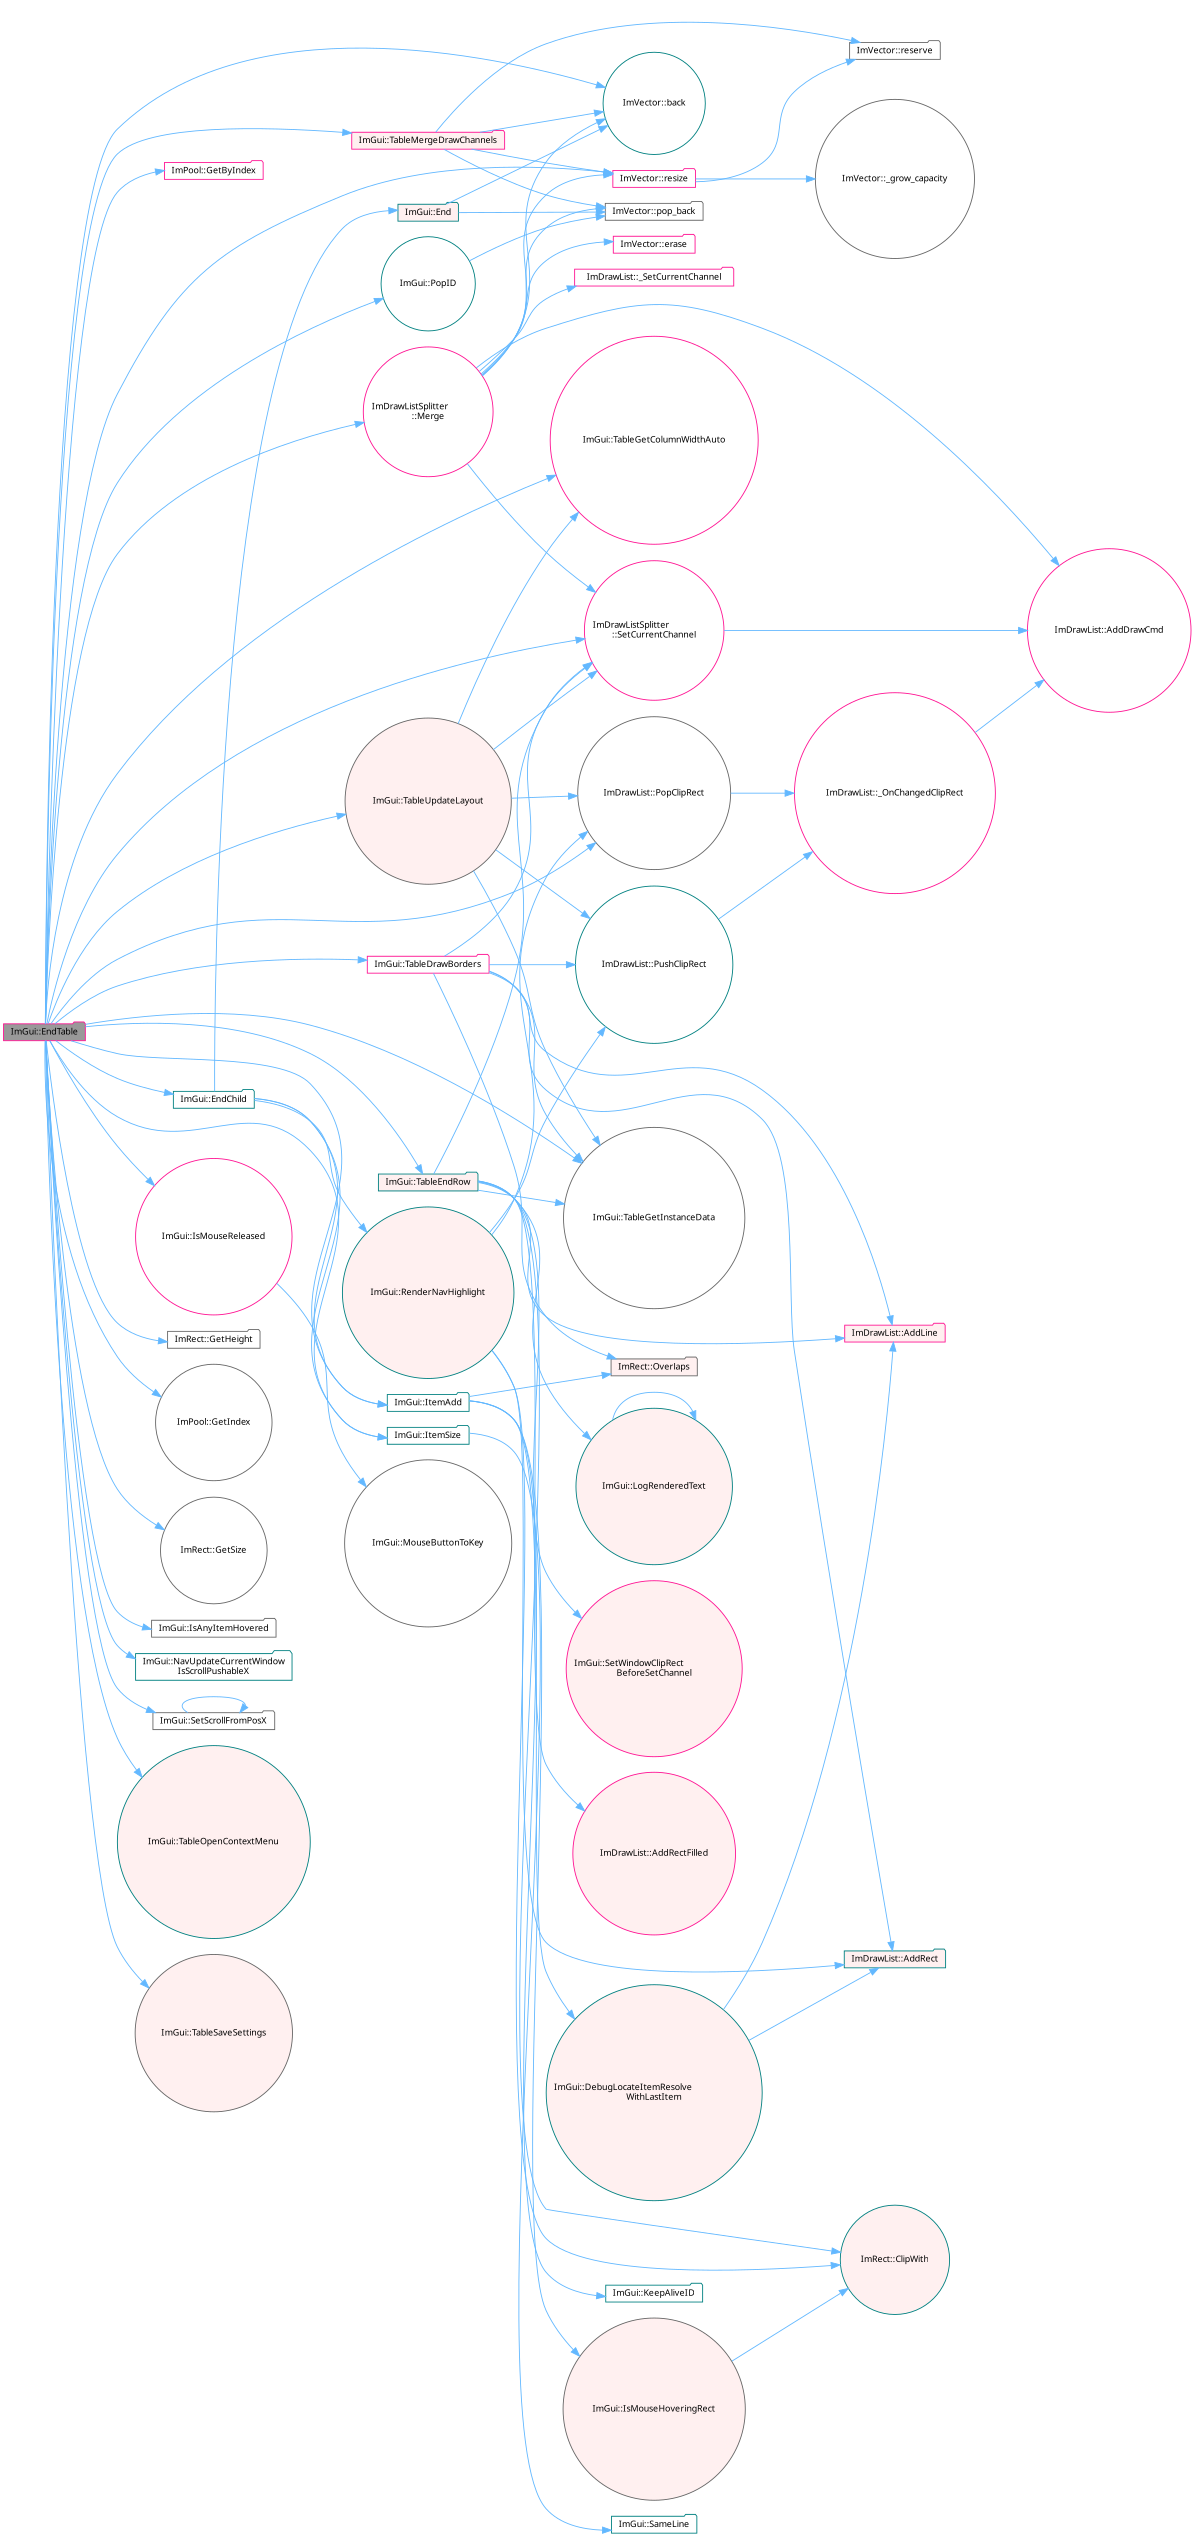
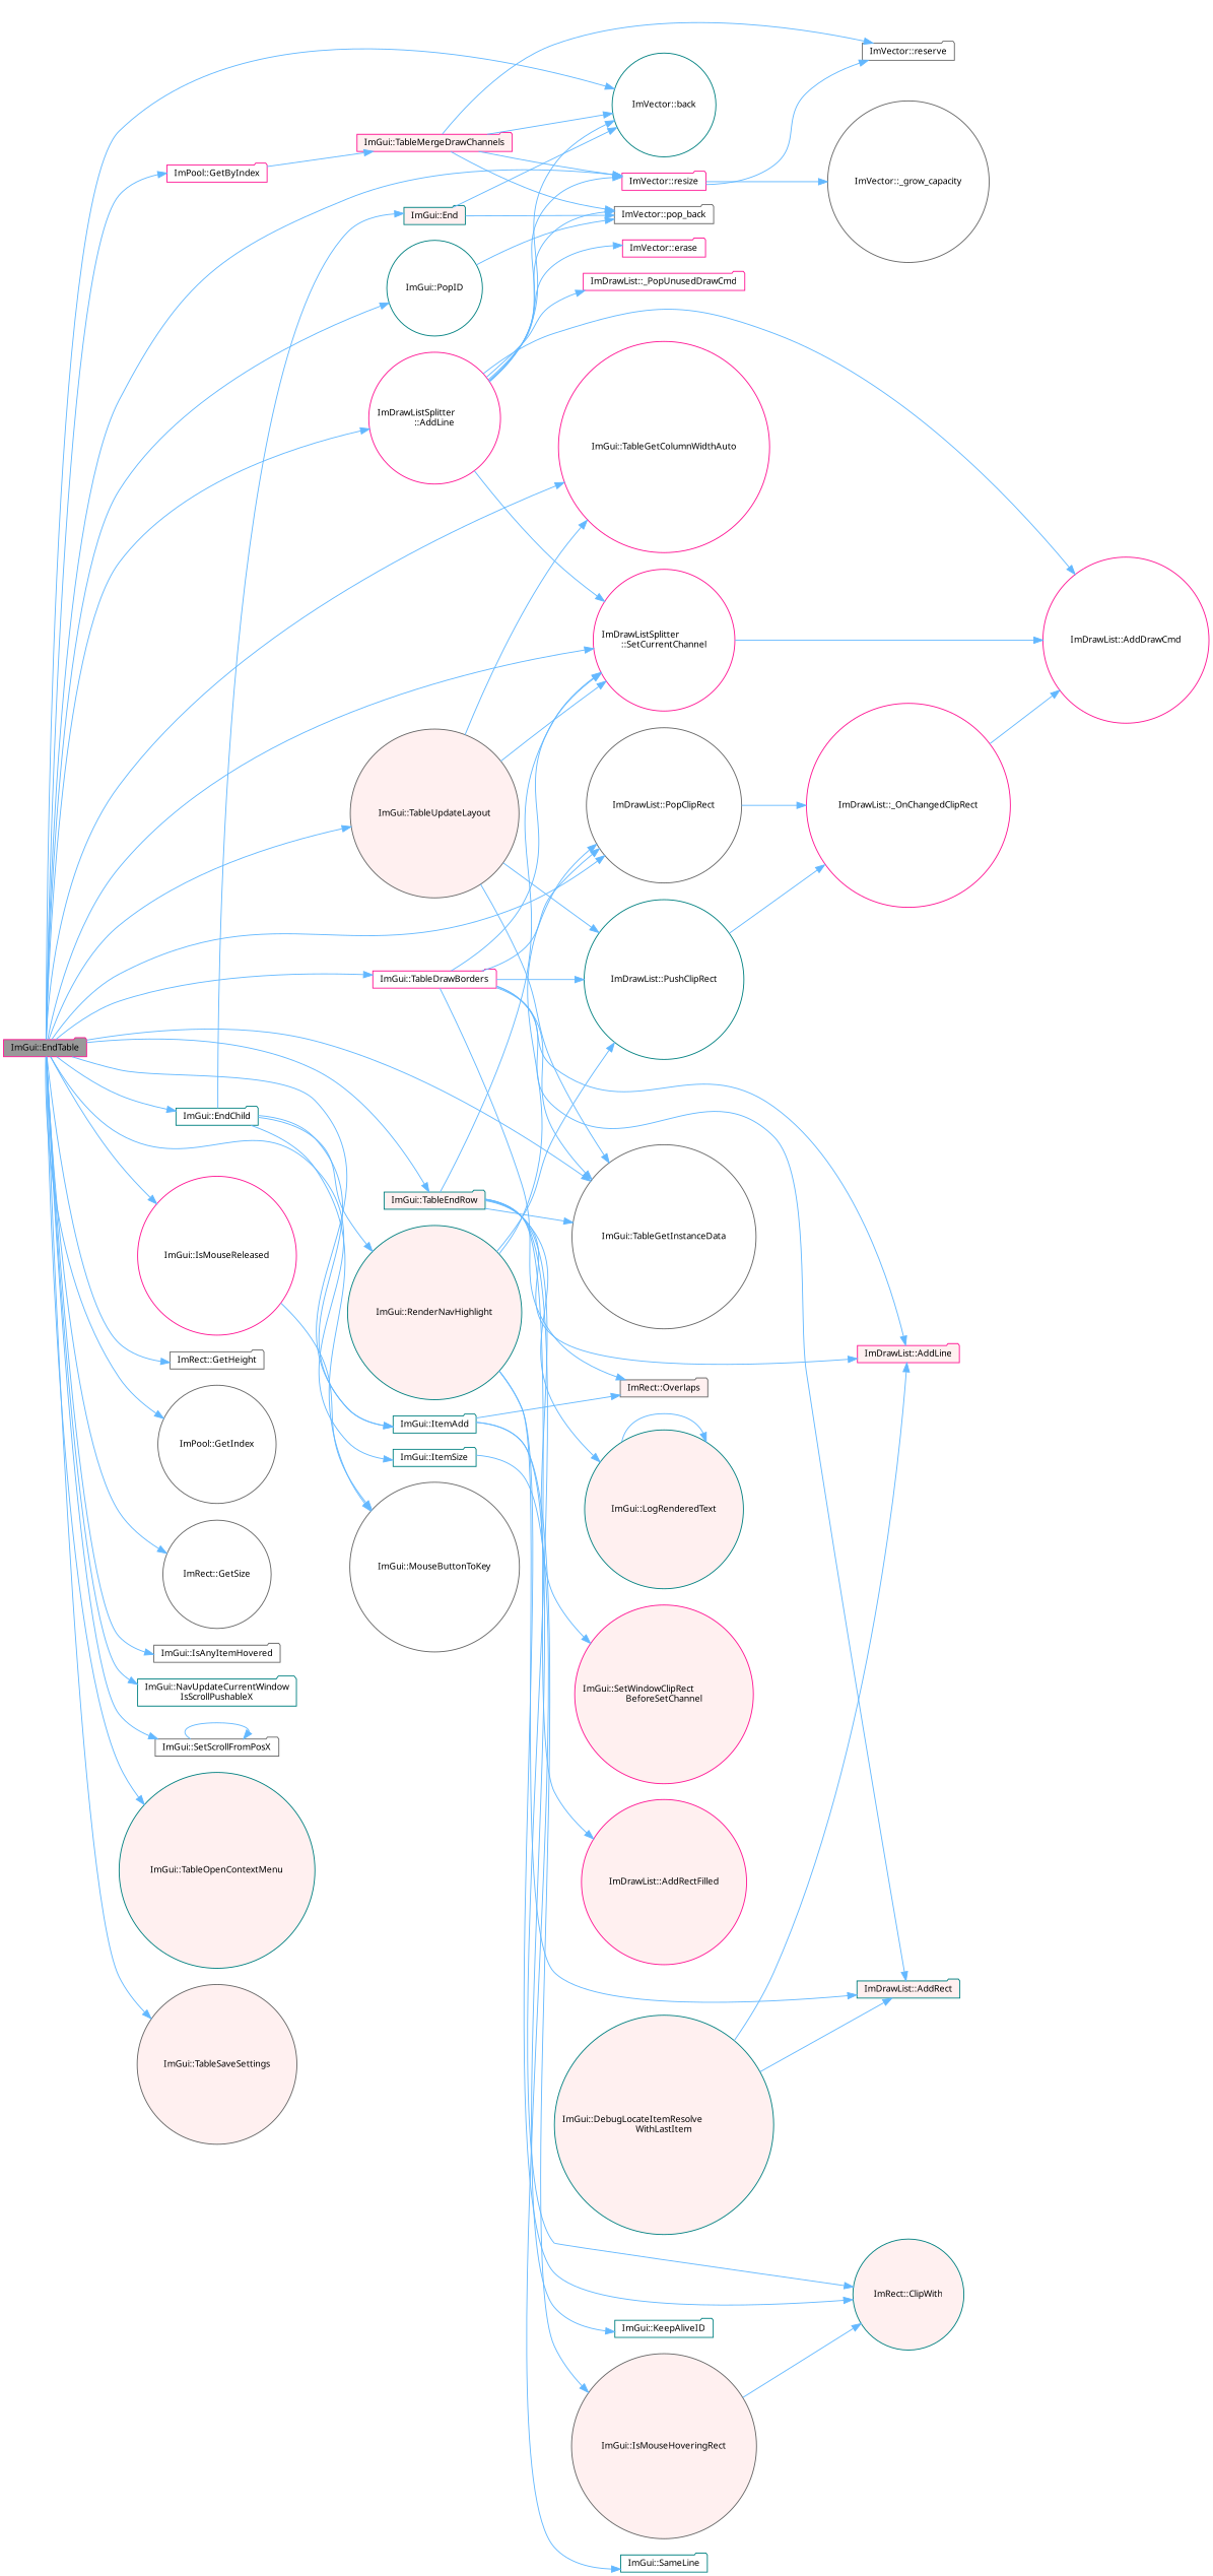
  digraph {
    fontname="Noto Sans"
    rankdir=LR
    node [color=teal fillcolor=white fontname="Noto Sans" fontsize=10 shape=circle style=filled]
    edge [color=steelblue1 fontname="Noto Sans" fontsize=10 labelfontname=Helvetica labelfontsize=10 style=solid]
    n1 [color=deeppink fillcolor=grey60 fontcolor=black height=0.2 label="ImGui::EndTable" shape=folder width=0.4]
    n2 [height=0.2 label="ImVector::back" width=0.4]
    n3 [height=0.2 label="ImGui::EndChild" shape=folder width=0.4]
    n4 [height=0.2 label="ImGui::ItemAdd" shape=folder width=0.4]
    n5 [height=0.2 label="ImGui::ItemSize" shape=folder width=0.4]
    n6 [color=gray40 height=0.2 label="ImDrawList::PopClipRect" width=0.4]
    n7 [color=deeppink height=0.2 label="ImPool::GetByIndex" shape=folder width=0.4]
    n8 [color=gray40 height=0.2 label="ImRect::GetHeight" shape=folder width=0.4]
    n9 [color=gray40 height=0.2 label="ImPool::GetIndex" width=0.4]
    n10 [color=gray40 height=0.2 label="ImRect::GetSize" width=0.4]
    n11 [color=gray40 height=0.2 label="ImGui::IsAnyItemHovered" shape=folder width=0.4]
    n12 [color=deeppink height=0.2 label="ImGui::IsMouseReleased" width=0.4]
-   n13 [color=deeppink height=0.2 label="ImDrawListSplitter\l::Merge" width=0.4]
+   n13 [color=deeppink height=0.2 label="ImDrawListSplitter\l::AddLine" width=0.4]
    n14 [color=deeppink height=0.2 label="ImVector::resize" shape=folder width=0.4]
    n15 [color=deeppink height=0.2 label="ImDrawListSplitter\l::SetCurrentChannel" width=0.4]
    n16 [height=0.2 label="ImGui::NavUpdateCurrentWindow\lIsScrollPushableX" shape=folder width=0.4]
    n17 [height=0.2 label="ImGui::PopID" width=0.4]
    n18 [color=gray40 height=0.2 label="ImGui::SetScrollFromPosX" shape=folder width=0.4]
    n19 [color=deeppink height=0.2 label="ImGui::TableDrawBorders" shape=folder width=0.4]
    n20 [color=gray40 height=0.2 label="ImGui::TableGetInstanceData" width=0.4]
    n21 [fillcolor="#FFF0F0" height=0.2 label="ImGui::TableEndRow" shape=folder width=0.4]
    n22 [color=deeppink height=0.2 label="ImGui::TableGetColumnWidthAuto" width=0.4]
    n23 [color=deeppink fillcolor="#FFF0F0" height=0.2 label="ImGui::TableMergeDrawChannels" shape=folder width=0.4]
    n24 [fillcolor="#FFF0F0" height=0.2 label="ImGui::TableOpenContextMenu" width=0.4]
    n25 [color=gray40 fillcolor="#FFF0F0" height=0.2 label="ImGui::TableSaveSettings" width=0.4]
    n26 [color=gray40 fillcolor="#FFF0F0" height=0.2 label="ImGui::TableUpdateLayout" width=0.4]
    n27 [fillcolor="#FFF0F0" height=0.2 label="ImGui::End" shape=folder width=0.4]
    n28 [fillcolor="#FFF0F0" height=0.2 label="ImGui::RenderNavHighlight" width=0.4]
    n29 [fillcolor="#FFF0F0" height=0.2 label="ImGui::DebugLocateItemResolve\lWithLastItem" width=0.4]
    n30 [color=gray40 fillcolor="#FFF0F0" height=0.2 label="ImGui::IsMouseHoveringRect" width=0.4]
    n31 [height=0.2 label="ImGui::KeepAliveID" shape=folder width=0.4]
    n32 [color=gray40 fillcolor="#FFF0F0" height=0.2 label="ImRect::Overlaps" shape=folder width=0.4]
    n33 [height=0.2 label="ImGui::SameLine" shape=folder width=0.4]
    n34 [color=deeppink height=0.2 label="ImDrawList::_OnChangedClipRect" width=0.4]
    n35 [color=gray40 height=0.2 label="ImGui::MouseButtonToKey" width=0.4]
    n36 [color=gray40 height=0.2 label="ImVector::pop_back" shape=folder width=0.4]
    n37 [color=deeppink height=0.2 label="ImDrawList::AddDrawCmd" width=0.4]
-   n38 [color=deeppink height=0.2 label="ImDrawList::_SetCurrentChannel" shape=folder width=0.4]
+   n38 [color=deeppink height=0.2 label="ImDrawList::_PopUnusedDrawCmd" shape=folder width=0.4]
    n39 [color=deeppink height=0.2 label="ImVector::erase" shape=folder width=0.4]
    n40 [color=gray40 height=0.2 label="ImVector::_grow_capacity" width=0.4]
    n41 [color=gray40 height=0.2 label="ImVector::reserve" shape=folder width=0.4]
    n42 [color=deeppink fillcolor="#FFF0F0" height=0.2 label="ImDrawList::AddLine" shape=folder width=0.4]
    n43 [fillcolor="#FFF0F0" height=0.2 label="ImDrawList::AddRect" shape=folder width=0.4]
    n44 [height=0.2 label="ImDrawList::PushClipRect" width=0.4]
    n45 [fillcolor="#FFF0F0" height=0.2 label="ImRect::ClipWith" width=0.4]
    n46 [color=deeppink fillcolor="#FFF0F0" height=0.2 label="ImDrawList::AddRectFilled" width=0.4]
    n47 [fillcolor="#FFF0F0" height=0.2 label="ImGui::LogRenderedText" width=0.4]
    n48 [color=deeppink fillcolor="#FFF0F0" height=0.2 label="ImGui::SetWindowClipRect\lBeforeSetChannel" width=0.4]
    n1 -> n2
    n1 -> n3
    n1 -> n4
    n1 -> n5
    n1 -> n6
    n1 -> n7
    n1 -> n8
    n1 -> n9
    n1 -> n10
    n1 -> n11
    n1 -> n12
    n1 -> n13
    n1 -> n14
    n1 -> n15
    n1 -> n16
    n1 -> n17
    n1 -> n18
    n1 -> n19
    n1 -> n20
    n1 -> n21
    n1 -> n22
-   n1 -> n23
+   n7 -> n23
    n1 -> n24
    n1 -> n25
    n1 -> n26
    n3 -> n4
-   n3 -> n5
+   n3 -> n35
    n3 -> n27
    n3 -> n28
-   n4 -> n29
    n4 -> n30
    n4 -> n31
    n4 -> n32
    n5 -> n33
    n6 -> n34
    n12 -> n35
    n13 -> n2
    n13 -> n14
    n13 -> n15
    n13 -> n36
    n13 -> n37
    n13 -> n38
    n13 -> n39
    n14 -> n40
    n14 -> n41
    n15 -> n37
    n17 -> n36
    n18 -> n18
-   n26 -> n6
+   n19 -> n6
    n19 -> n15
    n19 -> n20
    n19 -> n32
    n19 -> n42
    n19 -> n43
    n19 -> n44
    n21 -> n15
    n21 -> n20
    n21 -> n42
    n21 -> n45
    n21 -> n46
    n21 -> n47
    n21 -> n48
    n23 -> n2
    n23 -> n14
    n23 -> n36
    n23 -> n41
    n26 -> n15
    n26 -> n20
    n26 -> n22
    n26 -> n44
    n27 -> n2
    n27 -> n36
    n28 -> n6
    n28 -> n43
    n28 -> n44
    n28 -> n45
    n29 -> n42
    n29 -> n43
    n30 -> n45
    n34 -> n37
    n44 -> n34
    n47 -> n47
  }
